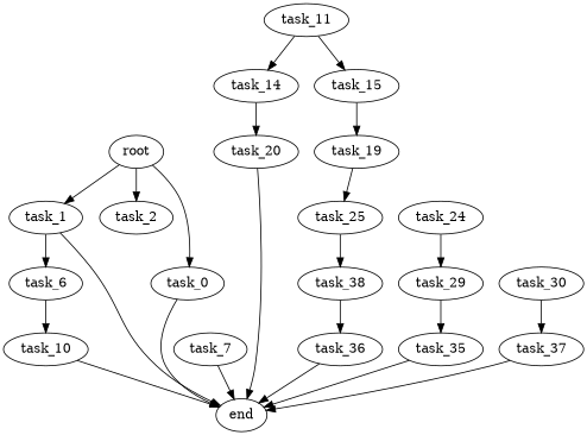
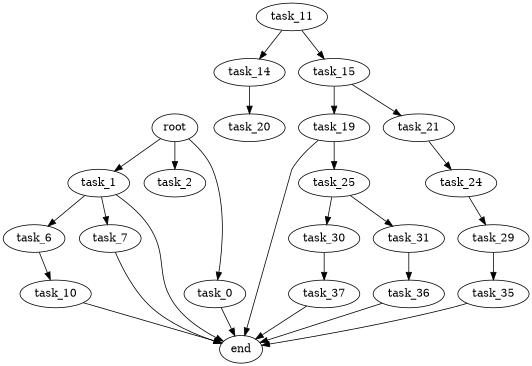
  digraph {
    fontname="DejaVu Serif"
    node [fontname="DejaVu Serif"]
    edge [fontname="DejaVu Serif"]
    root
    task_1
    task_2
    n4 [label=task_0]
    task_6
    task_7
    end
    task_10
    task_11
    task_14
    task_15
    task_20
    task_19
+   task_21
    task_25
    task_24
    task_30
-   task_31 [label=task_38]
+   task_31
    task_29
    task_35
    task_37
    task_36
    root -> task_1
    root -> task_2
    root -> n4
    task_1 -> task_6
+   task_1 -> task_7
    task_1 -> end
    n4 -> end
    task_6 -> task_10
    task_7 -> end
    task_10 -> end
    task_11 -> task_14
    task_11 -> task_15
    task_14 -> task_20
    task_15 -> task_19
-   task_20 -> end
+   task_15 -> task_21
+   task_19 -> end
    task_19 -> task_25
+   task_21 -> task_24
+   task_25 -> task_30
    task_25 -> task_31
    task_24 -> task_29
    task_30 -> task_37
    task_31 -> task_36
    task_29 -> task_35
    task_35 -> end
    task_37 -> end
    task_36 -> end
  }
